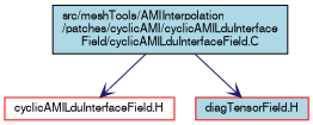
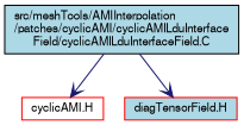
  digraph {
    node [color=red fillcolor=lightblue fontname=FreeSans fontsize=10 shape=record style=filled]
    edge [color=midnightblue fontname=FreeSans fontsize=10 labelfontname=FreeSans labelfontsize=10 style=solid arrowhead=vee]
    n1 [color=black fontcolor=black height=0.2 label="src/meshTools/AMIInterpolation\l/patches/cyclicAMI/cyclicAMILduInterface\lField/cyclicAMILduInterfaceField.C" width=0.4]
-   n2 [height=0.2 label="cyclicAMILduInterfaceField.H" width=0.4 fillcolor=white]
+   n2 [height=0.2 label="cyclicAMI.H" width=0.4 fillcolor=white]
    n3 [height=0.2 label="diagTensorField.H" width=0.4]
    n1 -> n2
    n1 -> n3
  }
